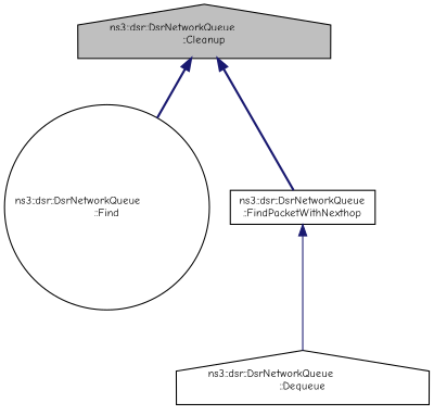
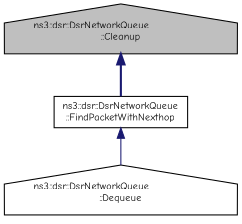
  digraph {
    fontname="Comic Neue"
    rankdir=TB
    node [color=black fillcolor=white fontname="Comic Neue" fontsize=10 shape=house style=filled]
    edge [color=midnightblue dir=back fontname="Comic Neue" fontsize=10 labelfontname=Helvetica labelfontsize=10 style=bold]
    n1 [fillcolor=grey75 fontcolor=black height=0.2 label="ns3::dsr::DsrNetworkQueue\l::Cleanup" width=0.4]
-   n2 [height=0.2 label="ns3::dsr::DsrNetworkQueue\l::Find" shape=circle width=0.4]
    n3 [height=0.2 label="ns3::dsr::DsrNetworkQueue\l::FindPacketWithNexthop" shape=box width=0.4]
    n4 [height=0.2 label="ns3::dsr::DsrNetworkQueue\l::Dequeue" width=0.4]
-   n1 -> n2
    n1 -> n3
    n3 -> n4 [style=solid]
  }
